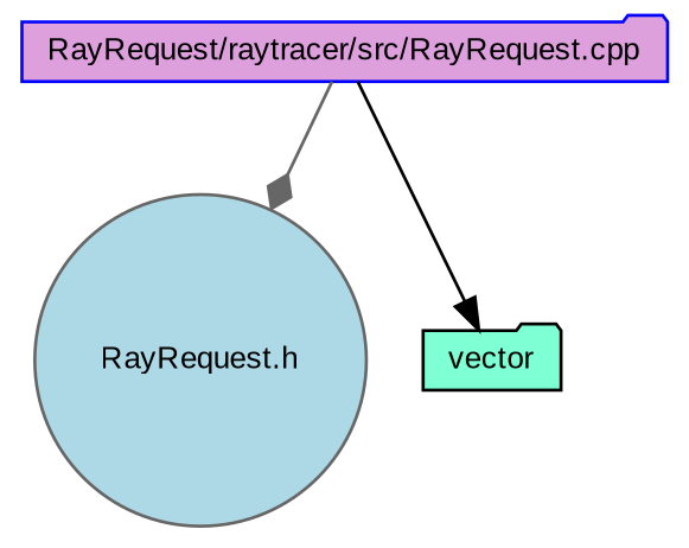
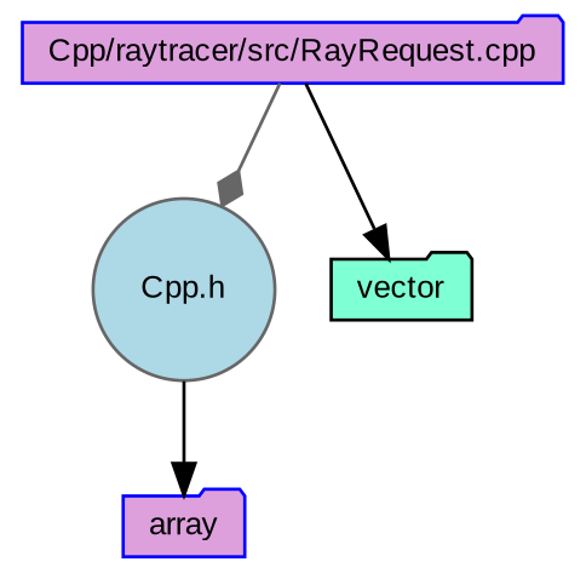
  digraph {
    fontname="Liberation Sans"
    node [color=blue fillcolor=plum fontname="Liberation Sans" fontsize=10 shape=folder style=filled]
    edge [arrowhead=normal color=black fontname="Liberation Sans" fontsize=10 labelfontname=Helvetica labelfontsize=10 style=solid]
-   n1 [fontcolor=black height=0.2 label="RayRequest/raytracer/src/RayRequest.cpp" width=0.4]
-   n2 [color=gray40 fillcolor=lightblue height=0.2 label="RayRequest.h" shape=circle width=0.4]
+   n1 [fontcolor=black height=0.2 label="Cpp/raytracer/src/RayRequest.cpp" width=0.4]
+   n2 [color=gray40 fillcolor=lightblue height=0.2 label="Cpp.h" shape=circle width=0.4]
    n3 [color=black fillcolor=aquamarine height=0.2 label=vector width=0.4]
+   n4 [height=0.2 label=array width=0.4]
    n1 -> n2 [arrowhead=diamond color=gray40]
    n1 -> n3
+   n2 -> n4
  }
